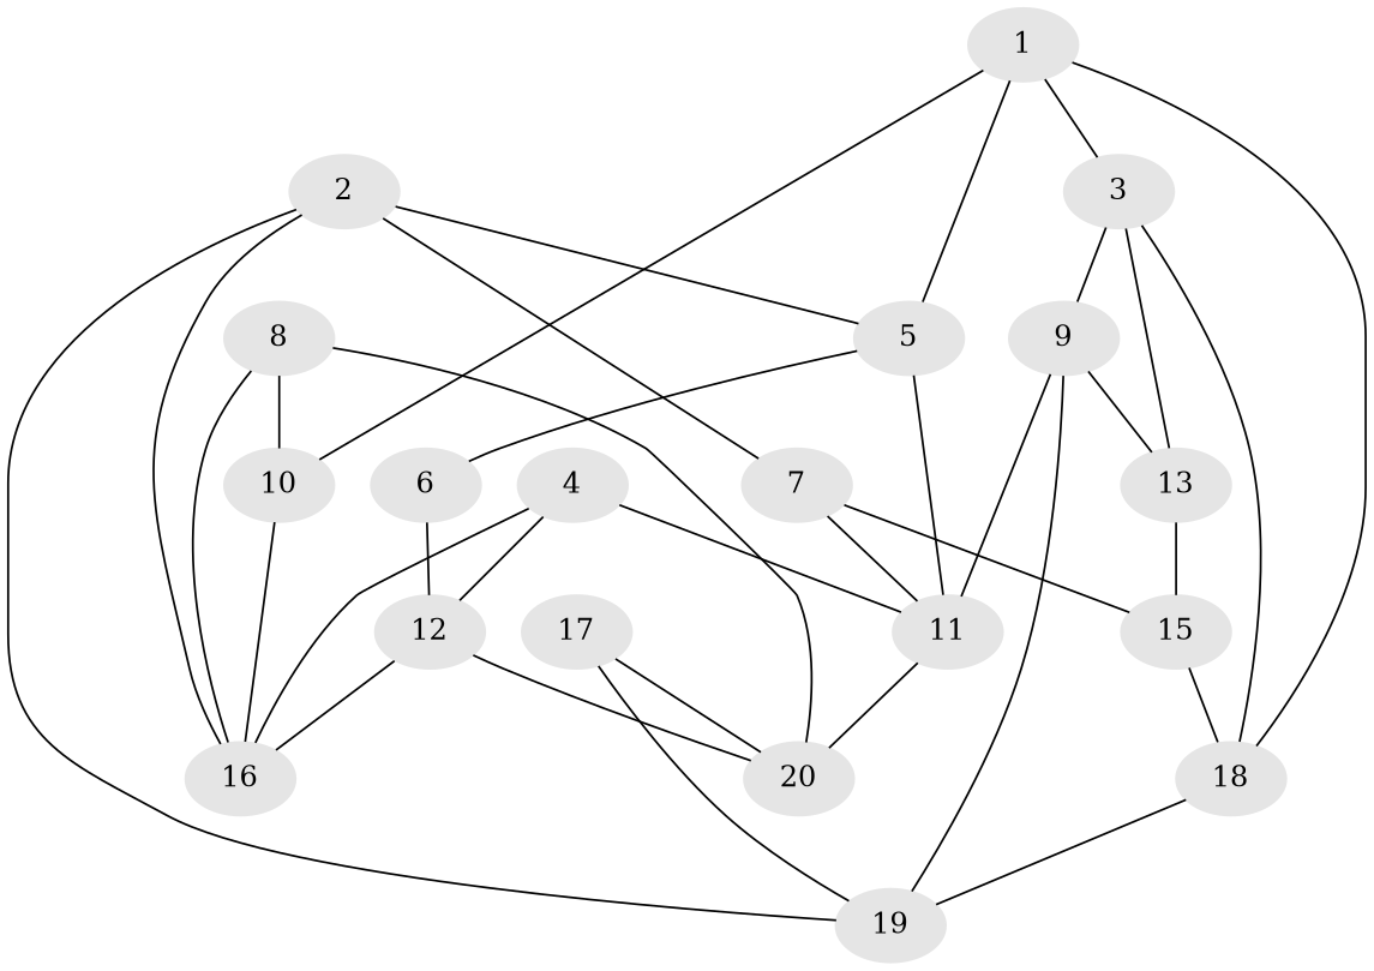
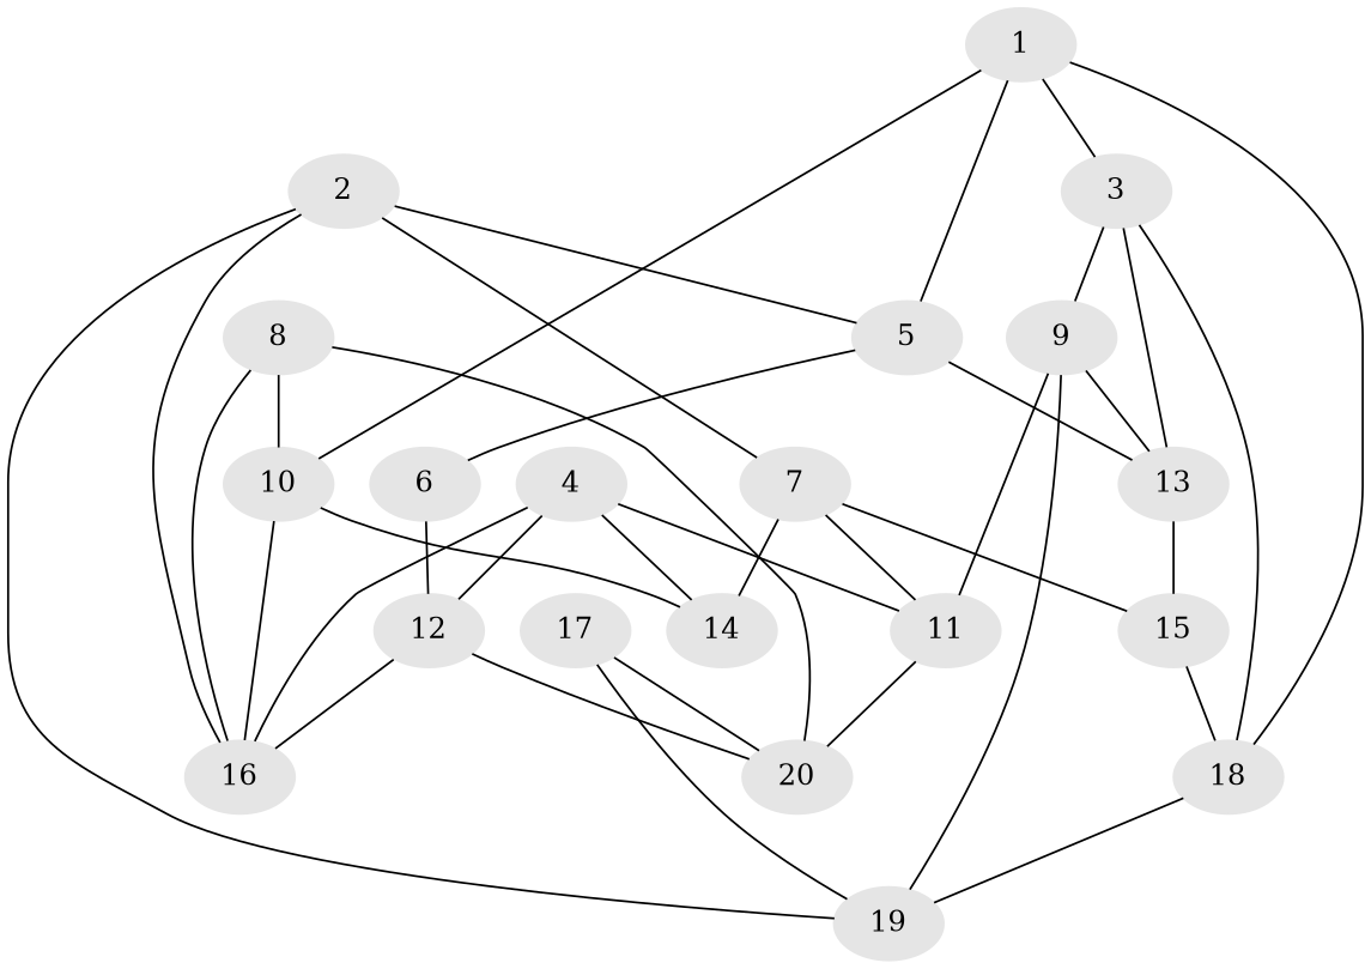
  graph {
    node [color=gray90 style=filled]
    1
    3
    5
    10
    18
    9
    13
    6
+   14
    16
    19
    2
    7
    11
    15
    4
    12
    20
    17
    8
    1 -- 3
    1 -- 5
    1 -- 10
    1 -- 18
    3 -- 18
    3 -- 9
    3 -- 13
-   5 -- 11
+   5 -- 13
    5 -- 6
+   10 -- 14
    10 -- 16
    18 -- 19
    9 -- 13
    9 -- 19
    9 -- 11
    13 -- 15
    6 -- 12
    2 -- 5
    2 -- 16
    2 -- 19
    2 -- 7
+   7 -- 14
    7 -- 11
    7 -- 15
    11 -- 20
    15 -- 18
+   4 -- 14
    4 -- 16
    4 -- 11
    4 -- 12
    12 -- 16
    12 -- 20
    17 -- 19
    17 -- 20
    8 -- 10
    8 -- 16
    8 -- 20
  }
